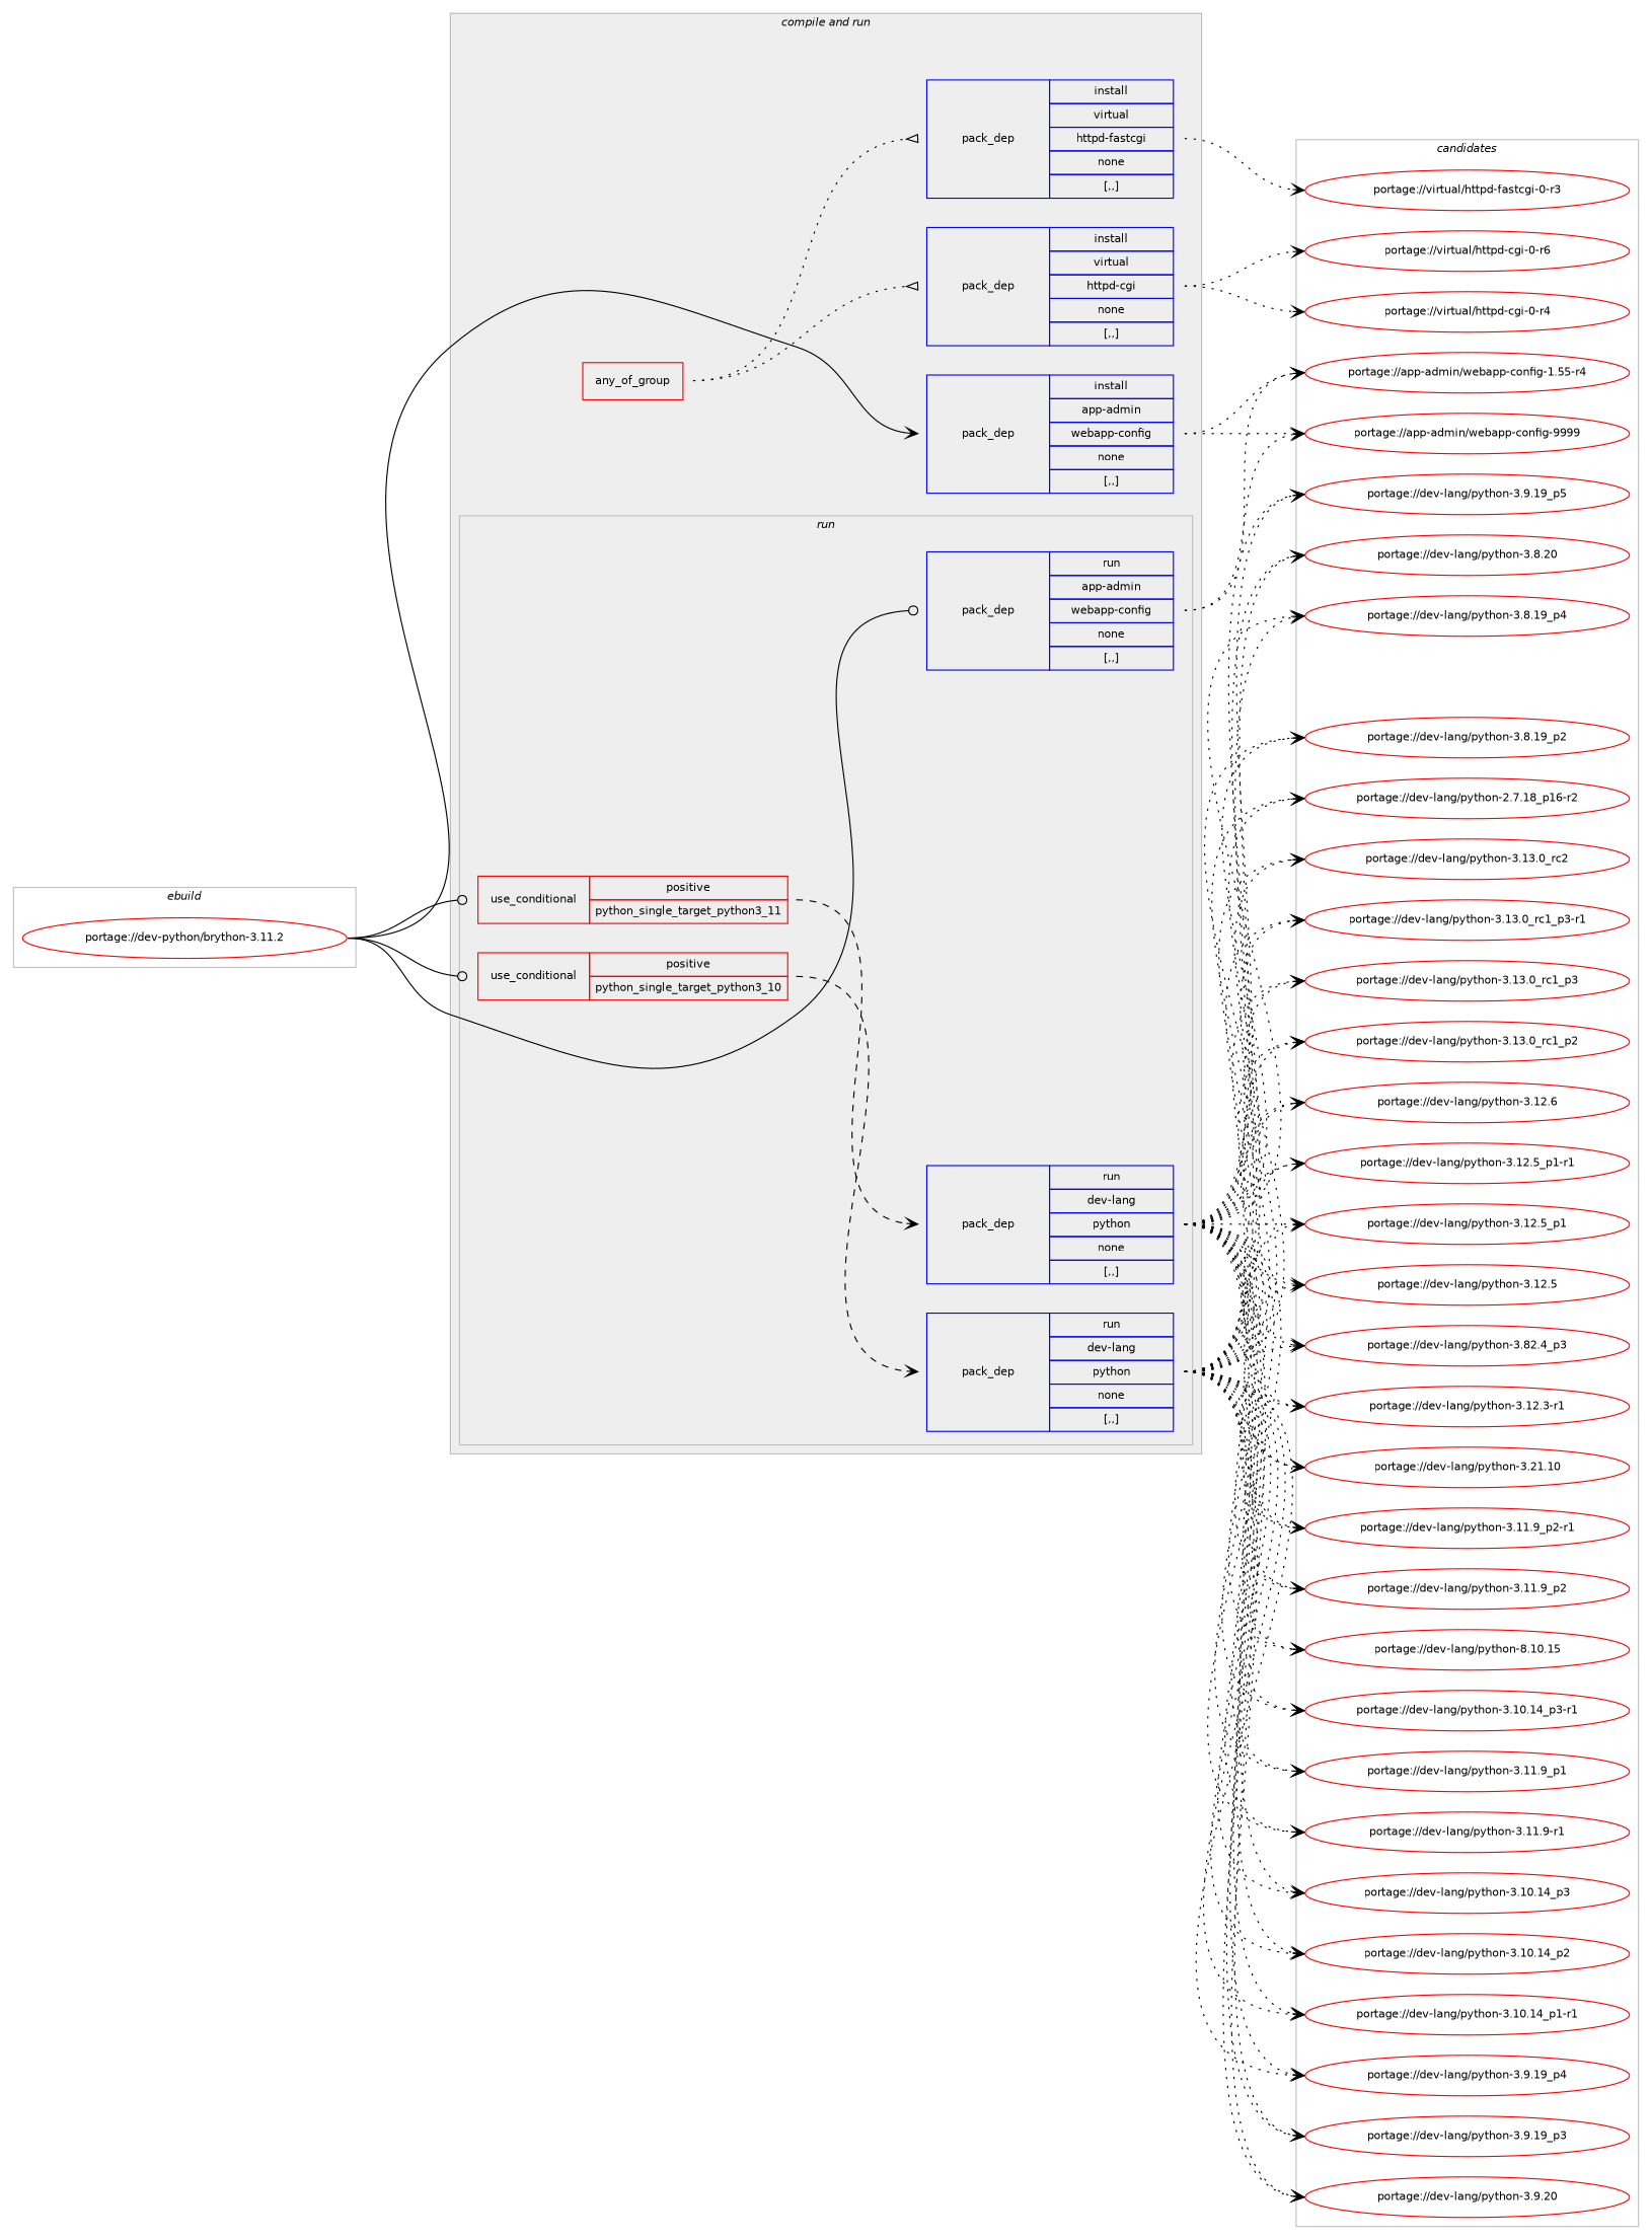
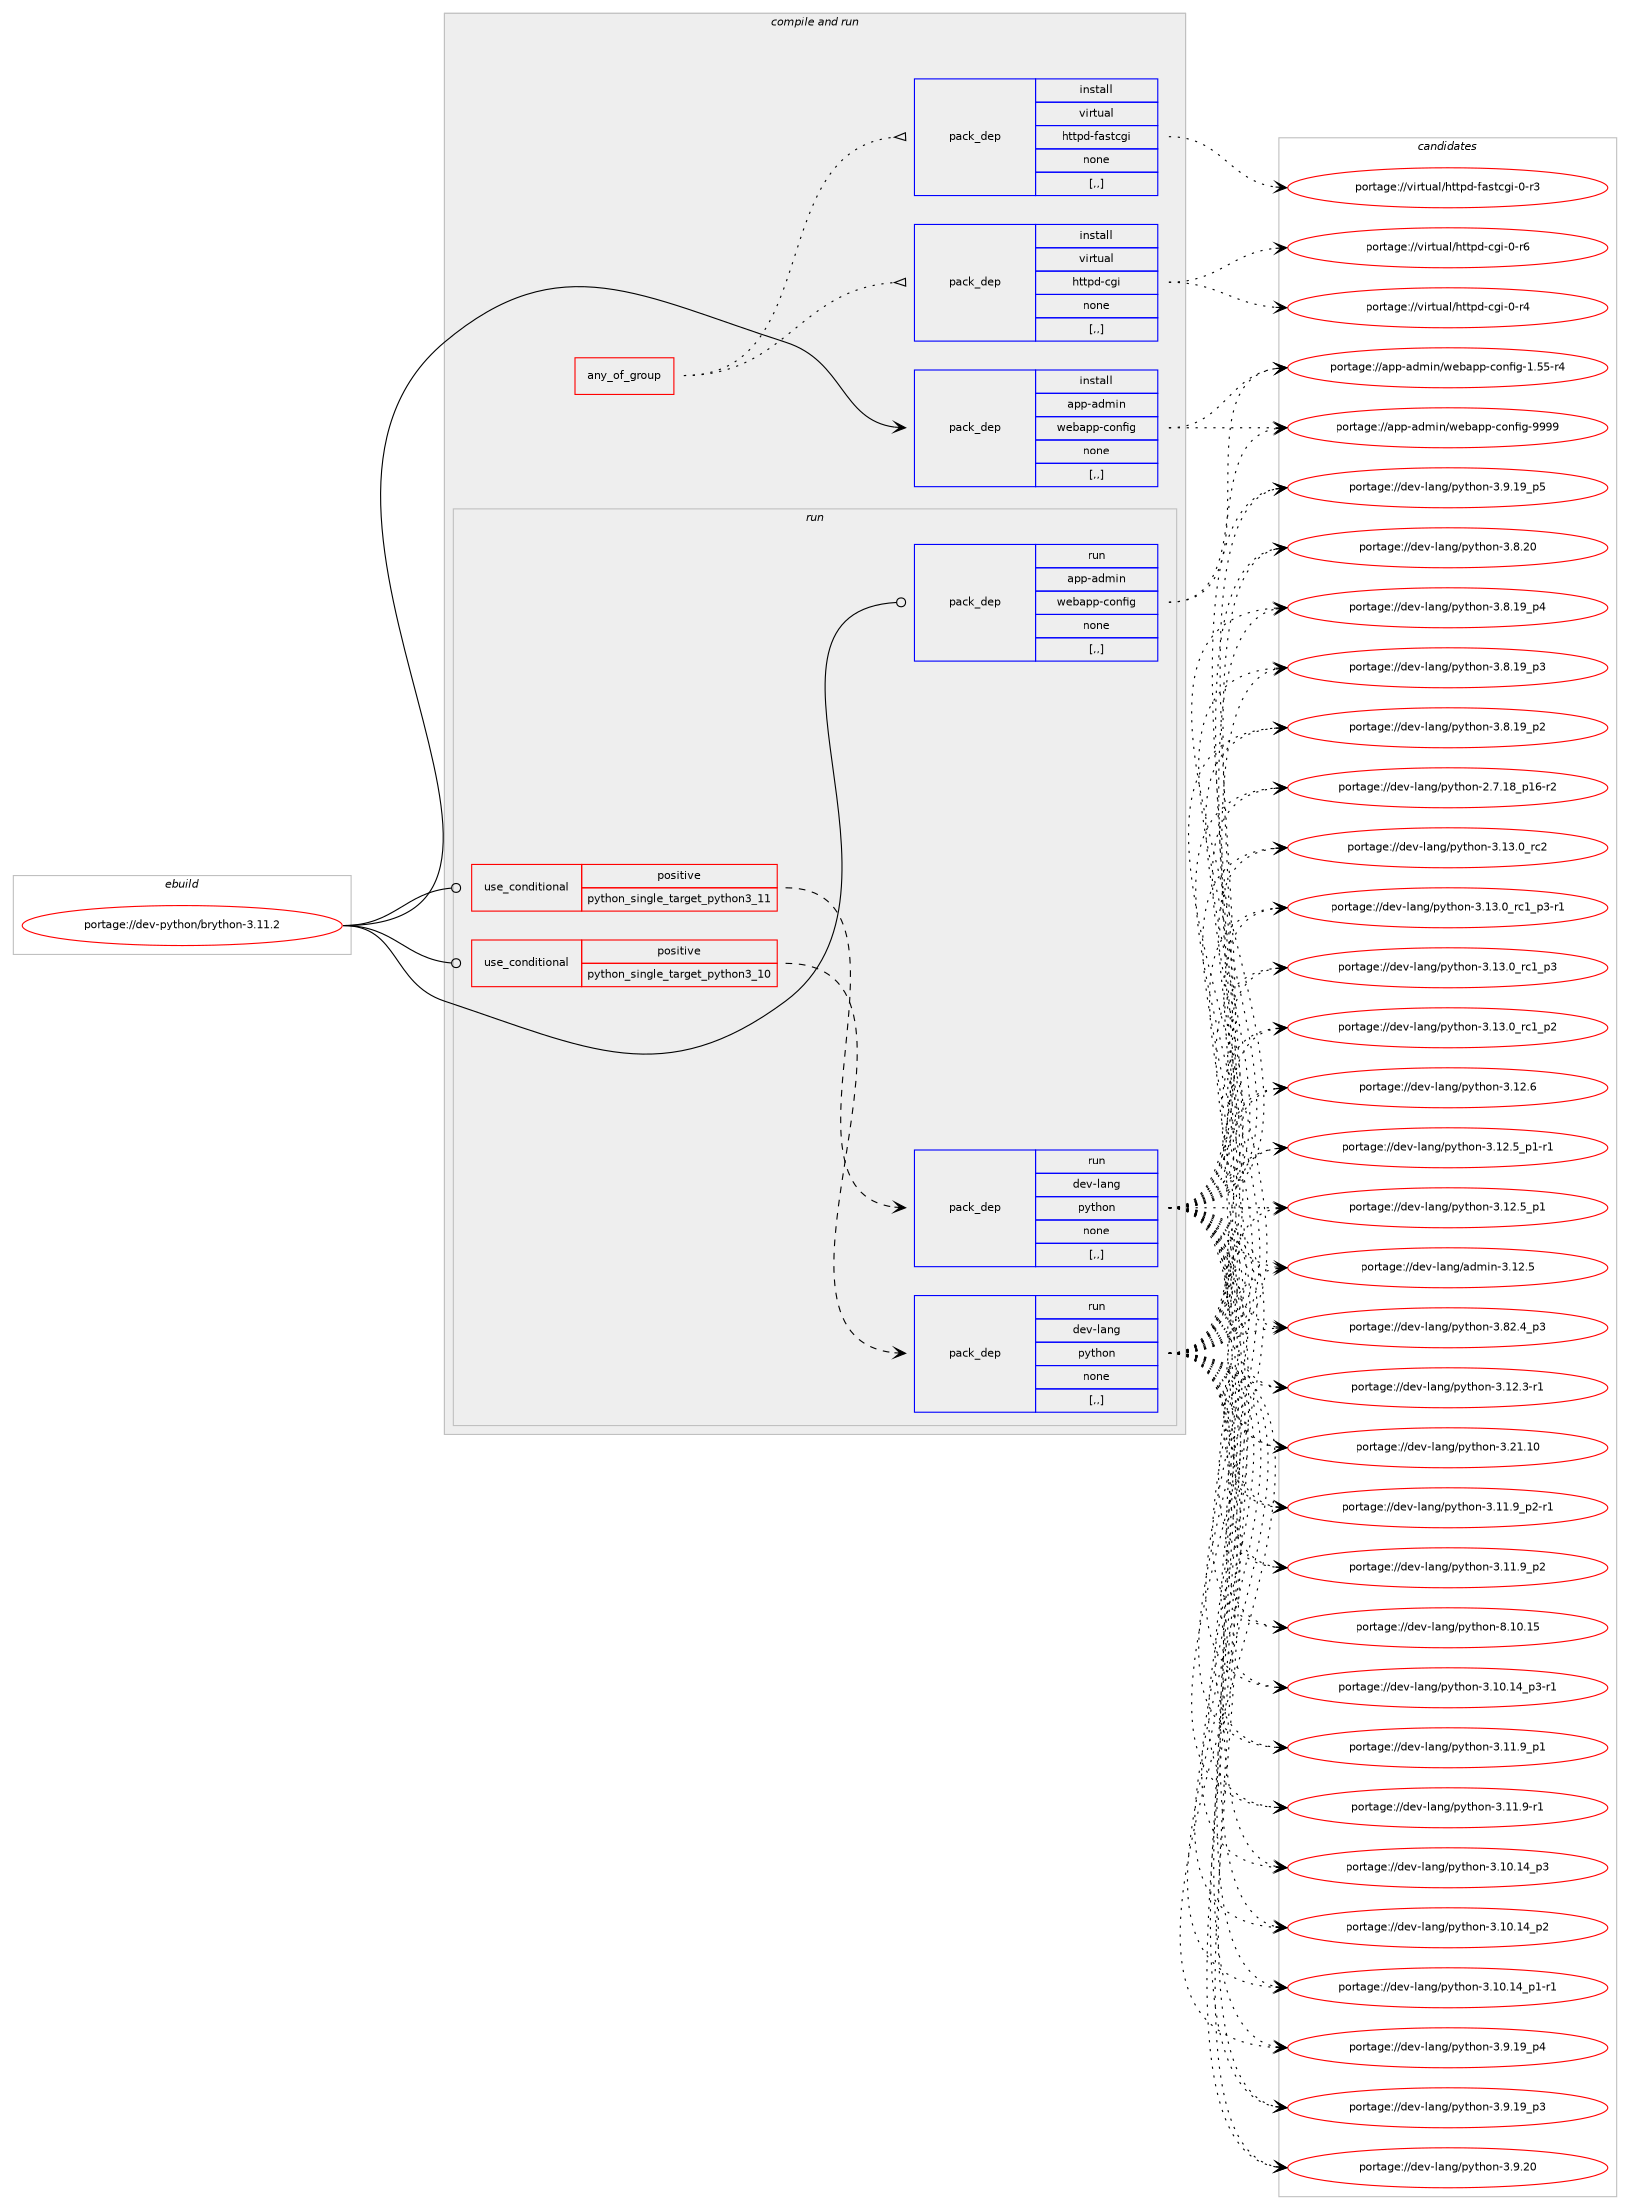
  digraph {
    compound=true
    concentrate=true
    fontname=Helvetica
    fontsize=10
    newrank=true
    rankdir=LR
    ranksep=1.5
    node [color=red fontname=Helvetica fontsize=10]
    edge [arrowhead=vee headport=w style=dotted tailport=e weight=100]
    n1 [label="portage://dev-python/brython-3.11.2" width=4]
    n2 [color=blue label=<<TABLE BORDER="0" CELLBORDER="1" CELLSPACING="0" CELLPADDING="4" WIDTH="220"><TR><TD ROWSPAN="6" CELLPADDING="30">pack_dep</TD></TR><TR><TD WIDTH="110">install</TD></TR><TR><TD>virtual</TD></TR><TR><TD>httpd-cgi</TD></TR><TR><TD>none</TD></TR><TR><TD>[,,]</TD></TR></TABLE>> shape=none]
    n3 [color=blue label=<<TABLE BORDER="0" CELLBORDER="1" CELLSPACING="0" CELLPADDING="4" WIDTH="220"><TR><TD ROWSPAN="6" CELLPADDING="30">pack_dep</TD></TR><TR><TD WIDTH="110">install</TD></TR><TR><TD>virtual</TD></TR><TR><TD>httpd-fastcgi</TD></TR><TR><TD>none</TD></TR><TR><TD>[,,]</TD></TR></TABLE>> shape=none]
    n4 [label=<<TABLE BORDER="0" CELLBORDER="1" CELLSPACING="0" CELLPADDING="4"><TR><TD CELLPADDING="10">any_of_group</TD></TR></TABLE>> shape=none]
    n5 [color=blue label=<<TABLE BORDER="0" CELLBORDER="1" CELLSPACING="0" CELLPADDING="4" WIDTH="220"><TR><TD ROWSPAN="6" CELLPADDING="30">pack_dep</TD></TR><TR><TD WIDTH="110">install</TD></TR><TR><TD>app-admin</TD></TR><TR><TD>webapp-config</TD></TR><TR><TD>none</TD></TR><TR><TD>[,,]</TD></TR></TABLE>> shape=none]
    n6 [color=blue label=<<TABLE BORDER="0" CELLBORDER="1" CELLSPACING="0" CELLPADDING="4" WIDTH="220"><TR><TD ROWSPAN="6" CELLPADDING="30">pack_dep</TD></TR><TR><TD WIDTH="110">run</TD></TR><TR><TD>dev-lang</TD></TR><TR><TD>python</TD></TR><TR><TD>none</TD></TR><TR><TD>[,,]</TD></TR></TABLE>> shape=none]
    n7 [label=<<TABLE BORDER="0" CELLBORDER="1" CELLSPACING="0" CELLPADDING="4"><TR><TD ROWSPAN="3" CELLPADDING="10">use_conditional</TD></TR><TR><TD>positive</TD></TR><TR><TD>python_single_target_python3_10</TD></TR></TABLE>> shape=none]
    n8 [color=blue label=<<TABLE BORDER="0" CELLBORDER="1" CELLSPACING="0" CELLPADDING="4" WIDTH="220"><TR><TD ROWSPAN="6" CELLPADDING="30">pack_dep</TD></TR><TR><TD WIDTH="110">run</TD></TR><TR><TD>dev-lang</TD></TR><TR><TD>python</TD></TR><TR><TD>none</TD></TR><TR><TD>[,,]</TD></TR></TABLE>> shape=none]
    n9 [label=<<TABLE BORDER="0" CELLBORDER="1" CELLSPACING="0" CELLPADDING="4"><TR><TD ROWSPAN="3" CELLPADDING="10">use_conditional</TD></TR><TR><TD>positive</TD></TR><TR><TD>python_single_target_python3_11</TD></TR></TABLE>> shape=none]
    n10 [color=blue label=<<TABLE BORDER="0" CELLBORDER="1" CELLSPACING="0" CELLPADDING="4" WIDTH="220"><TR><TD ROWSPAN="6" CELLPADDING="30">pack_dep</TD></TR><TR><TD WIDTH="110">run</TD></TR><TR><TD>app-admin</TD></TR><TR><TD>webapp-config</TD></TR><TR><TD>none</TD></TR><TR><TD>[,,]</TD></TR></TABLE>> shape=none]
    n11 [label="portage://virtual/httpd-cgi-0-r6" width=4]
    n12 [label="portage://virtual/httpd-cgi-0-r4" width=4]
    n13 [label="portage://virtual/httpd-fastcgi-0-r3" width=4]
    n14 [label="portage://app-admin/webapp-config-9999" width=4]
    n15 [label="portage://app-admin/webapp-config-1.55-r4" width=4]
    n16 [label="portage://dev-lang/python-3.13.0_rc2" width=4]
    n17 [label="portage://dev-lang/python-3.13.0_rc1_p3-r1" width=4]
    n18 [label="portage://dev-lang/python-3.13.0_rc1_p3" width=4]
    n19 [label="portage://dev-lang/python-3.13.0_rc1_p2" width=4]
    n20 [label="portage://dev-lang/python-3.12.6" width=4]
    n21 [label="portage://dev-lang/python-3.12.5_p1-r1" width=4]
    n22 [label="portage://dev-lang/python-3.12.5_p1" width=4]
-   n23 [label="portage://dev-lang/python-3.12.5" width=4]
+   n23 [label="portage://dev-lang/admin-3.12.5" width=4]
    n24 [label="portage://dev-lang/python-3.82.4_p3" width=4]
    n25 [label="portage://dev-lang/python-3.12.3-r1" width=4]
    n26 [label="portage://dev-lang/python-3.21.10" width=4]
    n27 [label="portage://dev-lang/python-3.11.9_p2-r1" width=4]
    n28 [label="portage://dev-lang/python-3.11.9_p2" width=4]
    n29 [label="portage://dev-lang/python-3.11.9_p1" width=4]
    n30 [label="portage://dev-lang/python-3.11.9-r1" width=4]
    n31 [label="portage://dev-lang/python-8.10.15" width=4]
    n32 [label="portage://dev-lang/python-3.10.14_p3-r1" width=4]
    n33 [label="portage://dev-lang/python-3.10.14_p3" width=4]
    n34 [label="portage://dev-lang/python-3.10.14_p2" width=4]
    n35 [label="portage://dev-lang/python-3.10.14_p1-r1" width=4]
    n36 [label="portage://dev-lang/python-3.9.20" width=4]
    n37 [label="portage://dev-lang/python-3.9.19_p5" width=4]
    n38 [label="portage://dev-lang/python-3.9.19_p4" width=4]
    n39 [label="portage://dev-lang/python-3.9.19_p3" width=4]
    n40 [label="portage://dev-lang/python-3.8.20" width=4]
    n41 [label="portage://dev-lang/python-3.8.19_p4" width=4]
+   n42 [label="portage://dev-lang/python-3.8.19_p3" width=4]
    n43 [label="portage://dev-lang/python-3.8.19_p2" width=4]
    n44 [label="portage://dev-lang/python-2.7.18_p16-r2" width=4]
    subgraph cluster_1 {
      color=gray
      label=<<i>ebuild</i>>
      n1
    }
    subgraph cluster_2 {
      color=gray
      label=<<i>dependencies</i>>
      subgraph cluster_3 {
        color=gray
        fillcolor="#eeeeee"
        label=<<i>compile</i>>
        style=filled
        subgraph sub_4 {
          color=gray
          fillcolor="#eeeeee"
          label=<<i>compile</i>>
          style=filled
          n4
          subgraph sub_5 {
            color=gray
            fillcolor="#eeeeee"
            label=<<i>compile</i>>
            style=filled
            n2
          }
          subgraph sub_6 {
            color=gray
            fillcolor="#eeeeee"
            label=<<i>compile</i>>
            style=filled
            n3
          }
        }
        subgraph sub_7 {
          color=gray
          fillcolor="#eeeeee"
          label=<<i>compile</i>>
          style=filled
          n5
        }
      }
      subgraph cluster_8 {
        color=gray
        fillcolor="#eeeeee"
        label=<<i>compile and run</i>>
        style=filled
      }
      subgraph cluster_9 {
        color=gray
        fillcolor="#eeeeee"
        label=<<i>run</i>>
        style=filled
        subgraph sub_10 {
          color=gray
          fillcolor="#eeeeee"
          label=<<i>run</i>>
          style=filled
          n7
          subgraph sub_11 {
            color=gray
            fillcolor="#eeeeee"
            label=<<i>run</i>>
            style=filled
            n6
          }
        }
        subgraph sub_12 {
          color=gray
          fillcolor="#eeeeee"
          label=<<i>run</i>>
          style=filled
          n9
          subgraph sub_13 {
            color=gray
            fillcolor="#eeeeee"
            label=<<i>run</i>>
            style=filled
            n8
          }
        }
        subgraph sub_14 {
          color=gray
          fillcolor="#eeeeee"
          label=<<i>run</i>>
          style=filled
          n10
        }
      }
    }
    subgraph cluster_15 {
      color=gray
      label=<<i>candidates</i>>
      rank=same
      subgraph sub_16 {
        color=black
        label=<<i>candidates</i>>
        nodesep=1
        rank=same
        n11
        n12
      }
      subgraph sub_17 {
        color=black
        label=<<i>candidates</i>>
        nodesep=1
        rank=same
        n13
      }
      subgraph sub_18 {
        color=black
        label=<<i>candidates</i>>
        nodesep=1
        rank=same
        n14
        n15
      }
      subgraph sub_19 {
        color=black
        label=<<i>candidates</i>>
        nodesep=1
        rank=same
        n16
        n17
        n18
        n19
        n20
        n21
        n22
        n23
        n24
        n25
        n26
        n27
        n28
        n29
        n30
        n31
        n32
        n33
        n34
        n35
        n36
        n37
        n38
        n39
        n40
        n41
+       n42
        n43
        n44
      }
      subgraph sub_20 {
        color=black
        label=<<i>candidates</i>>
        nodesep=1
        rank=same
        n16
        n17
        n18
        n19
        n20
        n21
        n22
        n23
        n24
        n25
        n26
        n27
        n28
        n29
        n30
        n31
        n32
        n33
        n34
        n35
        n36
        n37
        n38
        n39
        n40
        n41
+       n42
        n43
        n44
      }
      subgraph sub_21 {
        color=black
        label=<<i>candidates</i>>
        nodesep=1
        rank=same
        n14
        n15
      }
    }
    n1 -> n5 [style=solid weight=20]
    n1 -> n7 [arrowhead=odot style=solid weight=20]
    n1 -> n9 [arrowhead=odot style=solid weight=20]
    n1 -> n10 [arrowhead=odot style=solid weight=20]
    n2 -> n11
    n2 -> n12
    n3 -> n13
    n4 -> n2 [arrowhead=oinv weight=20]
    n4 -> n3 [arrowhead=oinv weight=20]
    n5 -> n14
    n5 -> n15
    n6 -> n16
    n6 -> n17
    n6 -> n18
    n6 -> n19
    n6 -> n20
    n6 -> n21
    n6 -> n22
    n6 -> n23
    n6 -> n24
    n6 -> n25
    n6 -> n26
    n6 -> n27
    n6 -> n28
    n6 -> n29
    n6 -> n30
    n6 -> n31
    n6 -> n32
    n6 -> n33
    n6 -> n34
    n6 -> n35
    n6 -> n36
    n6 -> n37
    n6 -> n38
    n6 -> n39
    n6 -> n40
    n6 -> n41
+   n6 -> n42
    n6 -> n43
    n6 -> n44
    n7 -> n6 [style=dashed weight=20]
    n8 -> n16
    n8 -> n17
    n8 -> n18
    n8 -> n19
    n8 -> n20
    n8 -> n21
    n8 -> n22
    n8 -> n23
    n8 -> n24
    n8 -> n25
    n8 -> n26
    n8 -> n27
    n8 -> n28
    n8 -> n29
    n8 -> n30
    n8 -> n31
    n8 -> n32
    n8 -> n33
    n8 -> n34
    n8 -> n35
    n8 -> n36
    n8 -> n37
    n8 -> n38
    n8 -> n39
    n8 -> n40
    n8 -> n41
+   n8 -> n42
    n8 -> n43
    n8 -> n44
    n9 -> n8 [style=dashed weight=20]
    n10 -> n14
    n10 -> n15
  }
